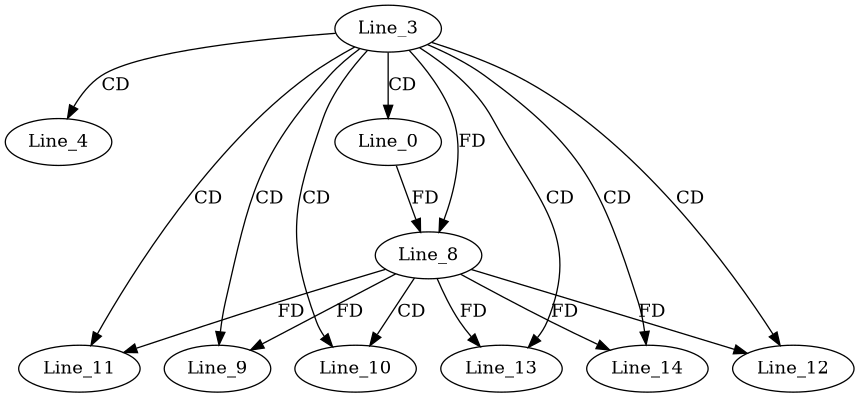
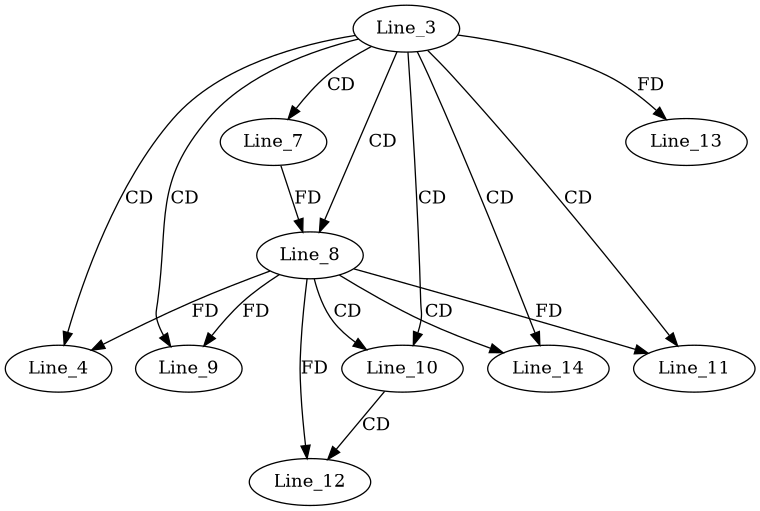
  digraph {
    Line_3
    Line_4
-   Line_7 [label=Line_0]
+   Line_7
    Line_8
    Line_9
    Line_10
    Line_11
    Line_12
    Line_13
    Line_14
    Line_3 -> Line_4 [label=CD]
    Line_3 -> Line_7 [label=CD]
-   Line_3 -> Line_8 [label=FD]
+   Line_3 -> Line_8 [label=CD]
    Line_3 -> Line_9 [label=CD]
    Line_3 -> Line_10 [label=CD]
    Line_3 -> Line_11 [label=CD]
-   Line_3 -> Line_12 [label=CD]
-   Line_3 -> Line_13 [label=CD]
+   Line_10 -> Line_12 [label=CD]
+   Line_3 -> Line_13 [label=FD]
    Line_3 -> Line_14 [label=CD]
    Line_7 -> Line_8 [label=FD]
    Line_8 -> Line_9 [label=FD]
    Line_8 -> Line_10 [label=CD]
    Line_8 -> Line_11 [label=FD]
    Line_8 -> Line_12 [label=FD]
-   Line_8 -> Line_13 [label=FD]
-   Line_8 -> Line_14 [label=FD]
+   Line_8 -> Line_4 [label=FD]
+   Line_8 -> Line_14 [label=CD]
  }
